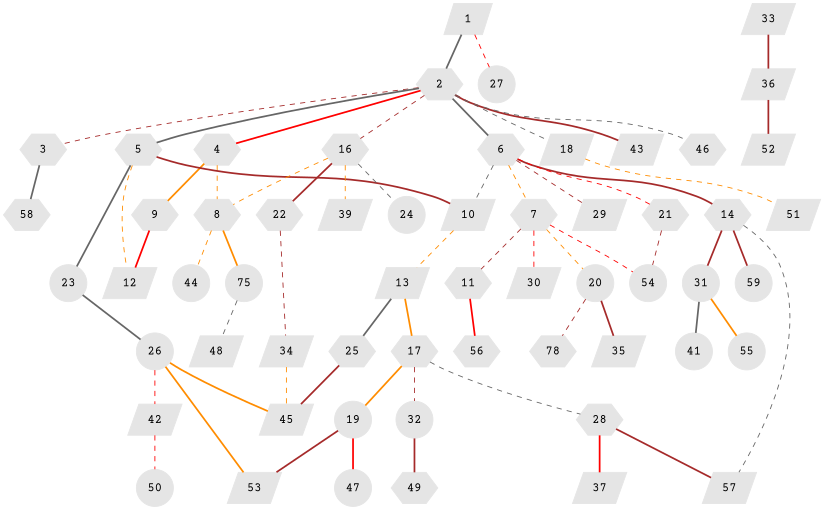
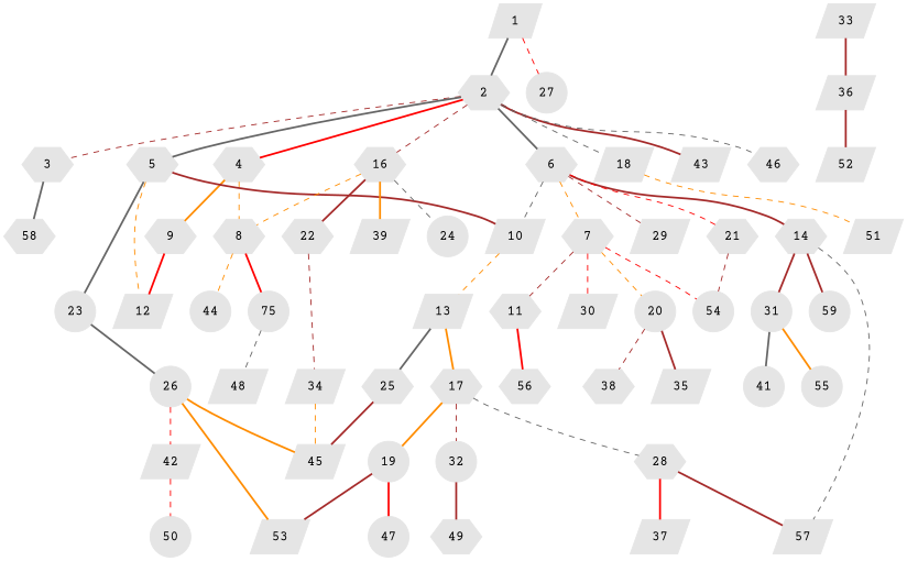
  graph {
    fontname="Courier Prime"
    node [color=gray90 fontname="Courier Prime" shape=parallelogram style=filled]
    edge [color=brown fontname="Courier Prime" style=bold]
    1
    2 [shape=hexagon]
    27 [shape=circle]
    3 [shape=hexagon]
    4 [shape=hexagon]
    5 [shape=hexagon]
    6 [shape=hexagon]
    16 [shape=hexagon]
    18
    43
    46 [shape=hexagon]
    58 [shape=hexagon]
    8 [shape=hexagon]
    9 [shape=hexagon]
    10
    12
    23 [shape=circle]
    7 [shape=hexagon]
    14 [shape=hexagon]
    21 [shape=hexagon]
    29
    n22 [label=75 shape=circle]
    44 [shape=circle]
    22 [shape=hexagon]
    24 [shape=circle]
    39
    51
    13
    26 [shape=circle]
    11 [shape=hexagon]
    20 [shape=circle]
    30
    54 [shape=circle]
    31 [shape=circle]
    57
    59 [shape=circle]
    56 [shape=hexagon]
    35
-   38 [shape=hexagon label=78]
+   38 [shape=hexagon]
    48
    17 [shape=hexagon]
    25 [shape=hexagon]
    33
    36
    19 [shape=circle]
    28 [shape=hexagon]
    32 [shape=circle]
    45
    41 [shape=circle]
    55 [shape=circle]
    34
    47 [shape=circle]
    53
    37
    49 [shape=hexagon]
    42
    50 [shape=circle]
    52
    1 -- 2 [color=gray40]
    1 -- 27 [color=red style=dashed]
    2 -- 3 [style=dashed]
    2 -- 4 [color=red]
    2 -- 5 [color=gray40]
    2 -- 6 [color=gray40]
    2 -- 16 [style=dashed]
    2 -- 18 [color=gray40 style=dashed]
    2 -- 43
    2 -- 46 [color=gray40 style=dashed]
    3 -- 58 [color=gray40]
    4 -- 8 [color=darkorange style=dashed]
    4 -- 9 [color=darkorange]
    5 -- 10
    5 -- 12 [color=darkorange style=dashed]
    5 -- 23 [color=gray40]
    6 -- 10 [color=gray40 style=dashed]
    6 -- 7 [color=darkorange style=dashed]
    6 -- 14
    6 -- 21 [color=red style=dashed]
    6 -- 29 [style=dashed]
    16 -- 8 [color=darkorange style=dashed]
    16 -- 22
    16 -- 24 [color=gray40 style=dashed]
-   16 -- 39 [color=darkorange style=dashed]
+   16 -- 39 [color=darkorange]
    18 -- 51 [color=darkorange style=dashed]
-   8 -- n22 [color=darkorange]
+   8 -- n22 [color=red]
    8 -- 44 [color=darkorange style=dashed]
    9 -- 12 [color=red]
    10 -- 13 [color=darkorange style=dashed]
    23 -- 26 [color=gray40]
    7 -- 11 [style=dashed]
    7 -- 20 [color=darkorange style=dashed]
    7 -- 30 [color=red style=dashed]
    7 -- 54 [color=red style=dashed]
    14 -- 31
    14 -- 57 [color=gray40 style=dashed]
    14 -- 59
    21 -- 54 [style=dashed]
    n22 -- 48 [color=gray40 style=dashed]
    22 -- 34 [style=dashed]
    13 -- 17 [color=darkorange]
    13 -- 25 [color=gray40]
    26 -- 45 [color=darkorange]
    26 -- 53 [color=darkorange]
    26 -- 42 [color=red style=dashed]
    11 -- 56 [color=red]
    20 -- 35
    20 -- 38 [style=dashed]
    31 -- 41 [color=gray40]
    31 -- 55 [color=darkorange]
    17 -- 19 [color=darkorange]
    17 -- 28 [color=gray40 style=dashed]
    17 -- 32 [style=dashed]
    25 -- 45
    33 -- 36
    36 -- 52
    19 -- 47 [color=red]
    19 -- 53
    28 -- 57
    28 -- 37 [color=red]
    32 -- 49
    34 -- 45 [color=darkorange style=dashed]
    42 -- 50 [color=red style=dashed]
  }
